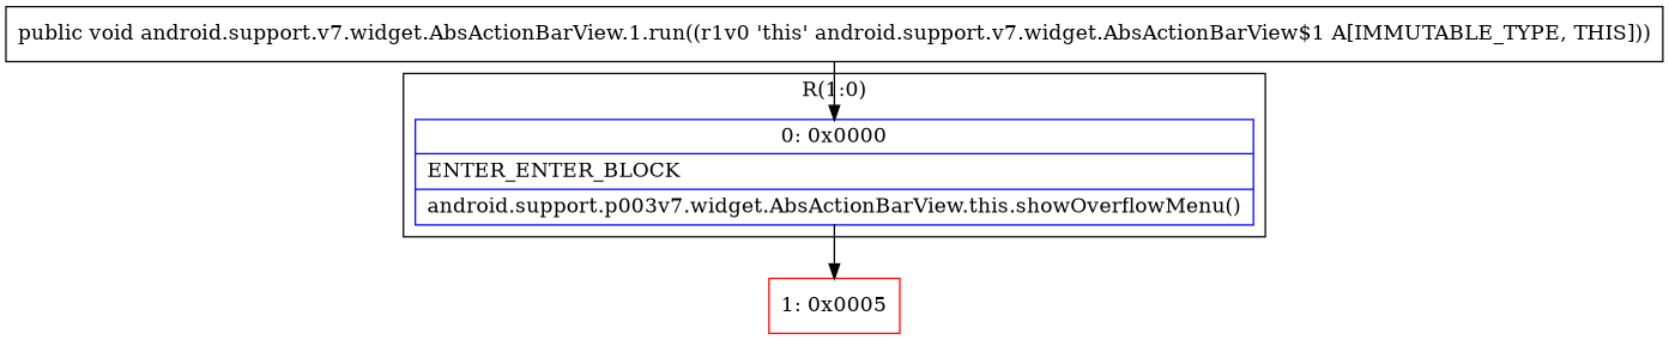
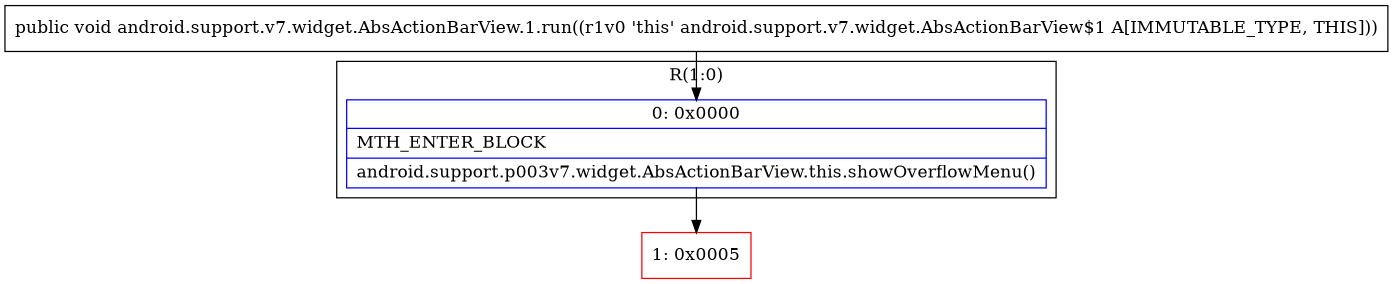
  digraph {
    node [shape=record]
-   n1 [color=blue label="{0\:\ 0x0000|ENTER_ENTER_BLOCK\l|android.support.p003v7.widget.AbsActionBarView.this.showOverflowMenu()\l}"]
+   n1 [color=blue label="{0\:\ 0x0000|MTH_ENTER_BLOCK\l|android.support.p003v7.widget.AbsActionBarView.this.showOverflowMenu()\l}"]
    n2 [color=red label="{1\:\ 0x0005}"]
    n3 [label="{public void android.support.v7.widget.AbsActionBarView.1.run((r1v0 'this' android.support.v7.widget.AbsActionBarView$1 A[IMMUTABLE_TYPE, THIS])) }"]
    subgraph cluster_1 {
      label="R(1:0)"
      n1
    }
    n1 -> n2
    n3 -> n1
  }
